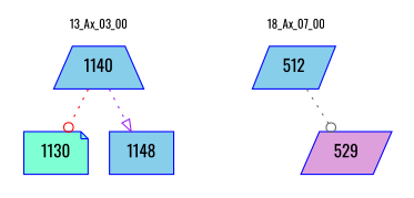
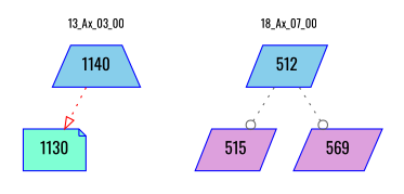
  digraph {
    fontname=Oswald
    node [color=blue fillcolor=skyblue fontname=Oswald shape=parallelogram style=filled]
    edge [arrowhead=onormal color=gray40 fontname=Oswald style=dotted]
    n1 [label=1140 shape=trapezium]
    n2 [fillcolor=aquamarine label=1130 shape=note]
-   n3 [label=1148 shape=box]
    n4 [label=512]
-   n6 [fillcolor=plum label=529]
+   n5 [fillcolor=plum label=515]
+   n6 [fillcolor=plum label=569]
    subgraph cluster_1 {
      color=white
      fontsize=10
      label="13_Ax_03_00"
      n1
      n2
-     n3
    }
    subgraph cluster_2 {
      color=white
      fontsize=10
      label="18_Ax_07_00"
      n4
+     n5
      n6
    }
-   n1 -> n2 [arrowhead=odot color=red]
-   n1 -> n3 [color=purple]
+   n1 -> n2 [color=red]
+   n4 -> n5 [arrowhead=odot]
    n4 -> n6 [arrowhead=odot]
  }
